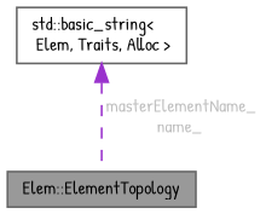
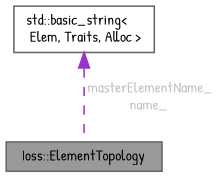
  digraph {
    fontname="Patrick Hand"
    node [color=gray40 fontname="Patrick Hand" fontsize=10 shape=box style=filled]
-   n1 [fillcolor=grey60 fontcolor=black height=0.2 label="Elem::ElementTopology" width=0.4]
+   n1 [fillcolor=grey60 fontcolor=black height=0.2 label="Ioss::ElementTopology" width=0.4]
    n2 [fillcolor=white height=0.2 label="std::basic_string\<\l Elem, Traits, Alloc \>" width=0.4]
    n2 -> n1 [color=darkorchid3 dir=back fontcolor=grey fontname="Patrick Hand" fontsize=10 label=" masterElementName_\nname_" labelfontname=Helvetica labelfontsize=10 style=dashed]
  }
